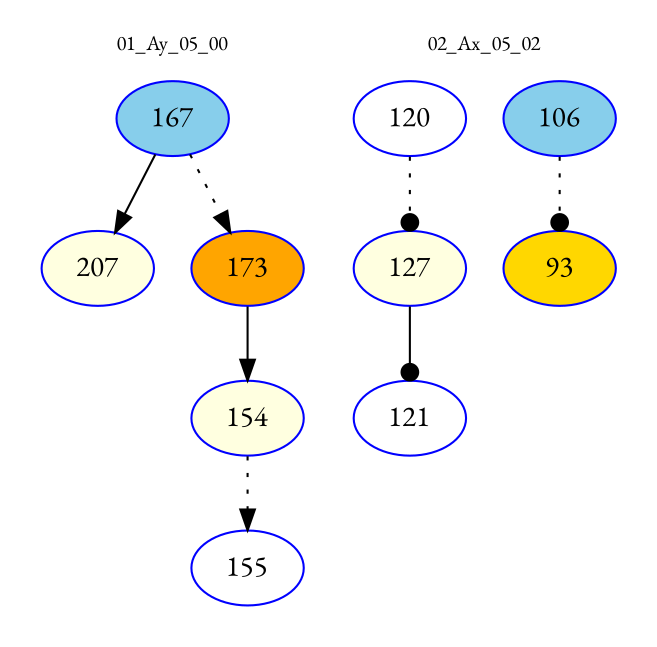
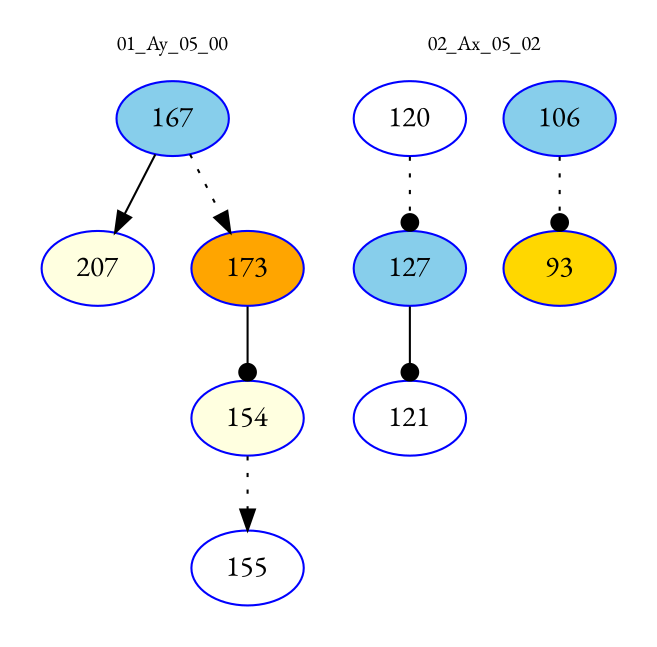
  digraph {
    fontname="EB Garamond"
    node [color=blue fillcolor=lightyellow fontname="EB Garamond" style=filled]
    edge [arrowhead=dot color=black fontname="EB Garamond" style=dotted]
    n1 [fillcolor=skyblue label=167]
    n2 [label=207]
    n3 [fillcolor=orange label=173]
    n4 [label=154]
    n5 [fillcolor=white label=155]
    n6 [fillcolor=skyblue label=106]
    n7 [fillcolor=gold label=93]
    n8 [fillcolor=white label=120]
-   n9 [label=127]
+   n9 [fillcolor=skyblue label=127]
    n10 [fillcolor=white label=121]
    subgraph cluster_1 {
      color=white
      fontsize=10
      label="01_Ay_05_00"
      n1
      n2
      n3
      n4
      n5
    }
    subgraph cluster_2 {
      color=white
      fontsize=10
      label="02_Ax_05_02"
      n6
      n7
      n8
      n9
      n10
    }
    n1 -> n2 [arrowhead=normal style=solid]
    n1 -> n3 [arrowhead=normal]
-   n3 -> n4 [arrowhead=normal style=solid]
+   n3 -> n4 [style=solid]
    n4 -> n5 [arrowhead=normal]
    n6 -> n7
    n8 -> n9
    n9 -> n10 [style=solid]
  }
